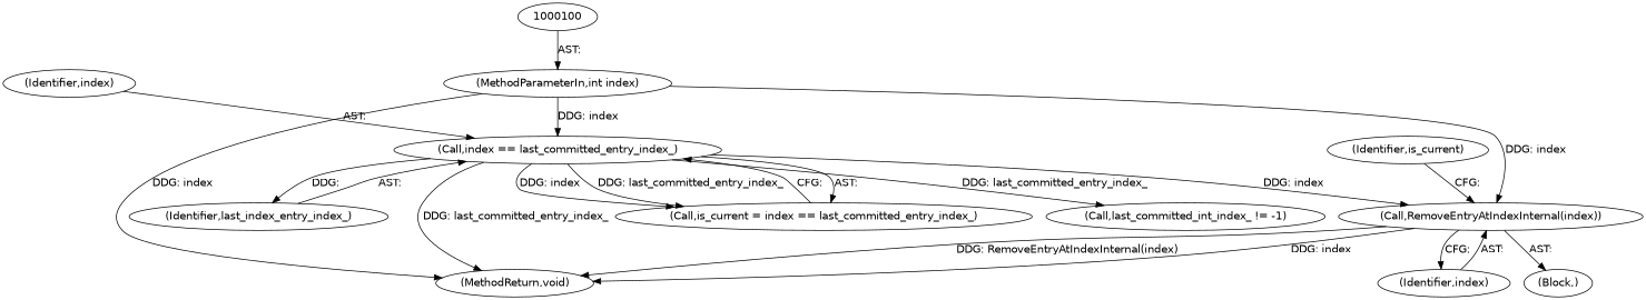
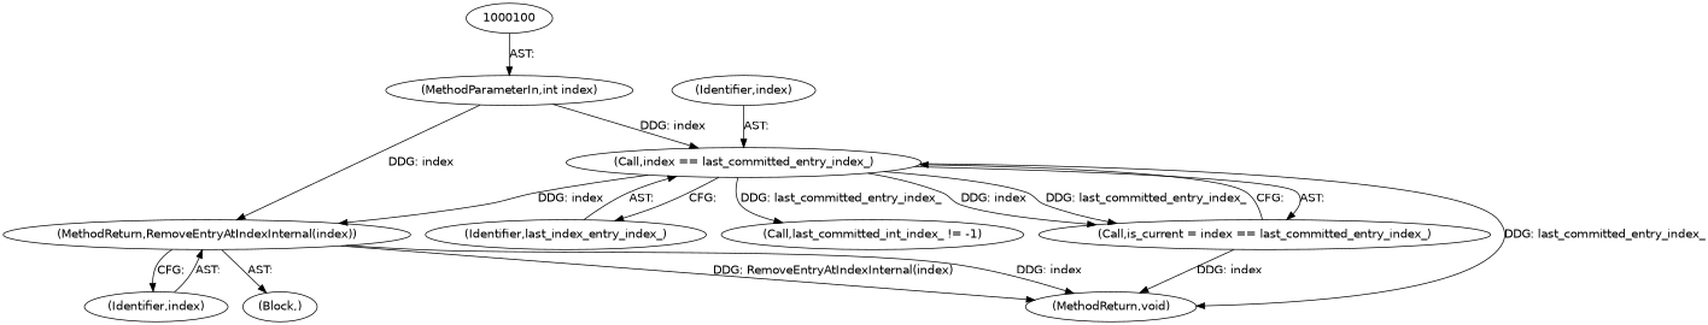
  digraph {
    fontname="DejaVu Sans"
    node [fontname="DejaVu Sans"]
    edge [fontname="DejaVu Sans"]
-   n1 [label="(Call,RemoveEntryAtIndexInternal(index))"]
+   n1 [label="(MethodReturn,RemoveEntryAtIndexInternal(index))"]
    n2 [label="(MethodReturn,void)"]
    n3 [label="(Identifier,index)"]
    n4 [label="(Block,)"]
    n5 [label="(Call,index == last_committed_entry_index_)"]
    n6 [label="(Identifier,last_index_entry_index_)"]
    n7 [label="(Call,last_committed_int_index_ != -1)"]
    n8 [label="(Call,is_current = index == last_committed_entry_index_)"]
    n9 [label="(MethodParameterIn,int index)"]
    1000100
-   n11 [label="(Identifier,is_current)"]
    n12 [label="(Identifier,index)"]
    n1 -> n2 [label="DDG: RemoveEntryAtIndexInternal(index)"]
    n1 -> n2 [label="DDG: index"]
    n1 -> n3 [label="CFG: "]
    n1 -> n4 [label="AST: "]
    n3 -> n1 [label="AST: "]
    n5 -> n1 [label="DDG: index"]
    n5 -> n2 [label="DDG: last_committed_entry_index_"]
-   n5 -> n6 [label="DDG: "]
+   n5 -> n6 [label="CFG: "]
    n5 -> n7 [label="DDG: last_committed_entry_index_"]
    n5 -> n8 [label="AST: "]
    n5 -> n8 [label="DDG: index"]
    n5 -> n8 [label="DDG: last_committed_entry_index_"]
    n6 -> n5 [label="AST: "]
    n8 -> n5 [label="CFG: "]
    n9 -> n1 [label="DDG: index"]
-   n9 -> n2 [label="DDG: index"]
+   n8 -> n2 [label="DDG: index"]
    n9 -> n5 [label="DDG: index"]
    1000100 -> n9 [label="AST: "]
-   n11 -> n1 [label="CFG: "]
    n12 -> n5 [label="AST: "]
  }
